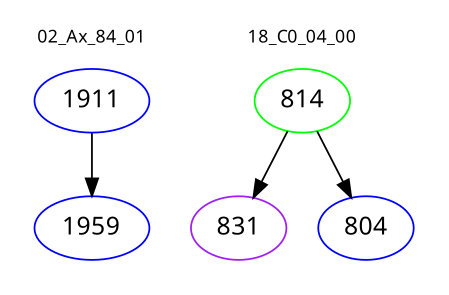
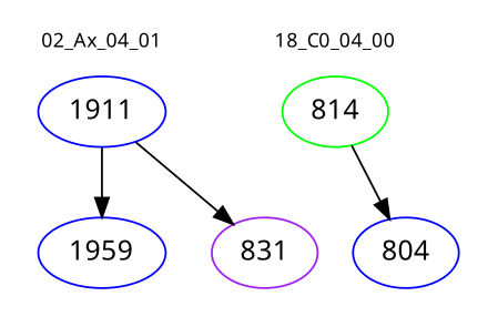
  digraph {
    fontname="Noto Sans"
    node [color=blue fontname="Noto Sans"]
    edge [color=black fontname="Noto Sans"]
    n1 [label=1911]
    n2 [label=1959]
    n3 [color=green label=814]
    n4 [label=804]
    n5 [color=purple label=831]
    subgraph cluster_1 {
      color=white
      fontsize=10
-     label="02_Ax_84_01"
+     label="02_Ax_04_01"
      n1
      n2
    }
    subgraph cluster_2 {
      color=white
      fontsize=10
      label="18_C0_04_00"
      n3
      n4
      n5
    }
    n1 -> n2
    n3 -> n4
-   n3 -> n5
+   n1 -> n5
  }
